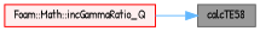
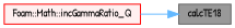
  digraph {
    rankdir=RL
    fontname="Patrick Hand"
    node [fontname="Patrick Hand" fontsize=10 shape=box style=filled]
-   n1 [color=gray40 fillcolor=grey60 fontcolor=black height=0.2 label=calcTE58 width=0.4]
+   n1 [color=gray40 fillcolor=grey60 fontcolor=black height=0.2 label=calcTE18 width=0.4]
    n2 [color=red fillcolor="#FFF0F0" height=0.2 label="Foam::Math::incGammaRatio_Q" width=0.4]
    n1 -> n2 [color=steelblue1 dir=back fontname="Patrick Hand" fontsize=10 labelfontname=Helvetica labelfontsize=10 style=solid]
  }
